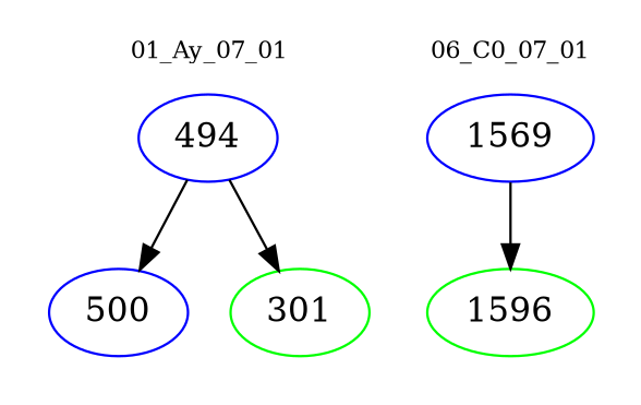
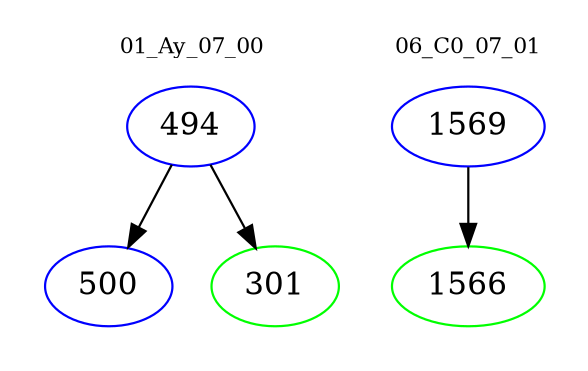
  digraph {
    node [color=blue]
    edge [color=black]
    n1 [label=494]
    n2 [label=500]
    n3 [color=green label=301]
    n4 [label=1569]
-   n5 [color=green label=1596]
+   n5 [color=green label=1566]
    subgraph cluster_1 {
      color=white
      fontsize=10
-     label="01_Ay_07_01"
+     label="01_Ay_07_00"
      n1
      n2
      n3
    }
    subgraph cluster_2 {
      color=white
      fontsize=10
      label="06_C0_07_01"
      n4
      n5
    }
    n1 -> n2
    n1 -> n3
    n4 -> n5
  }
